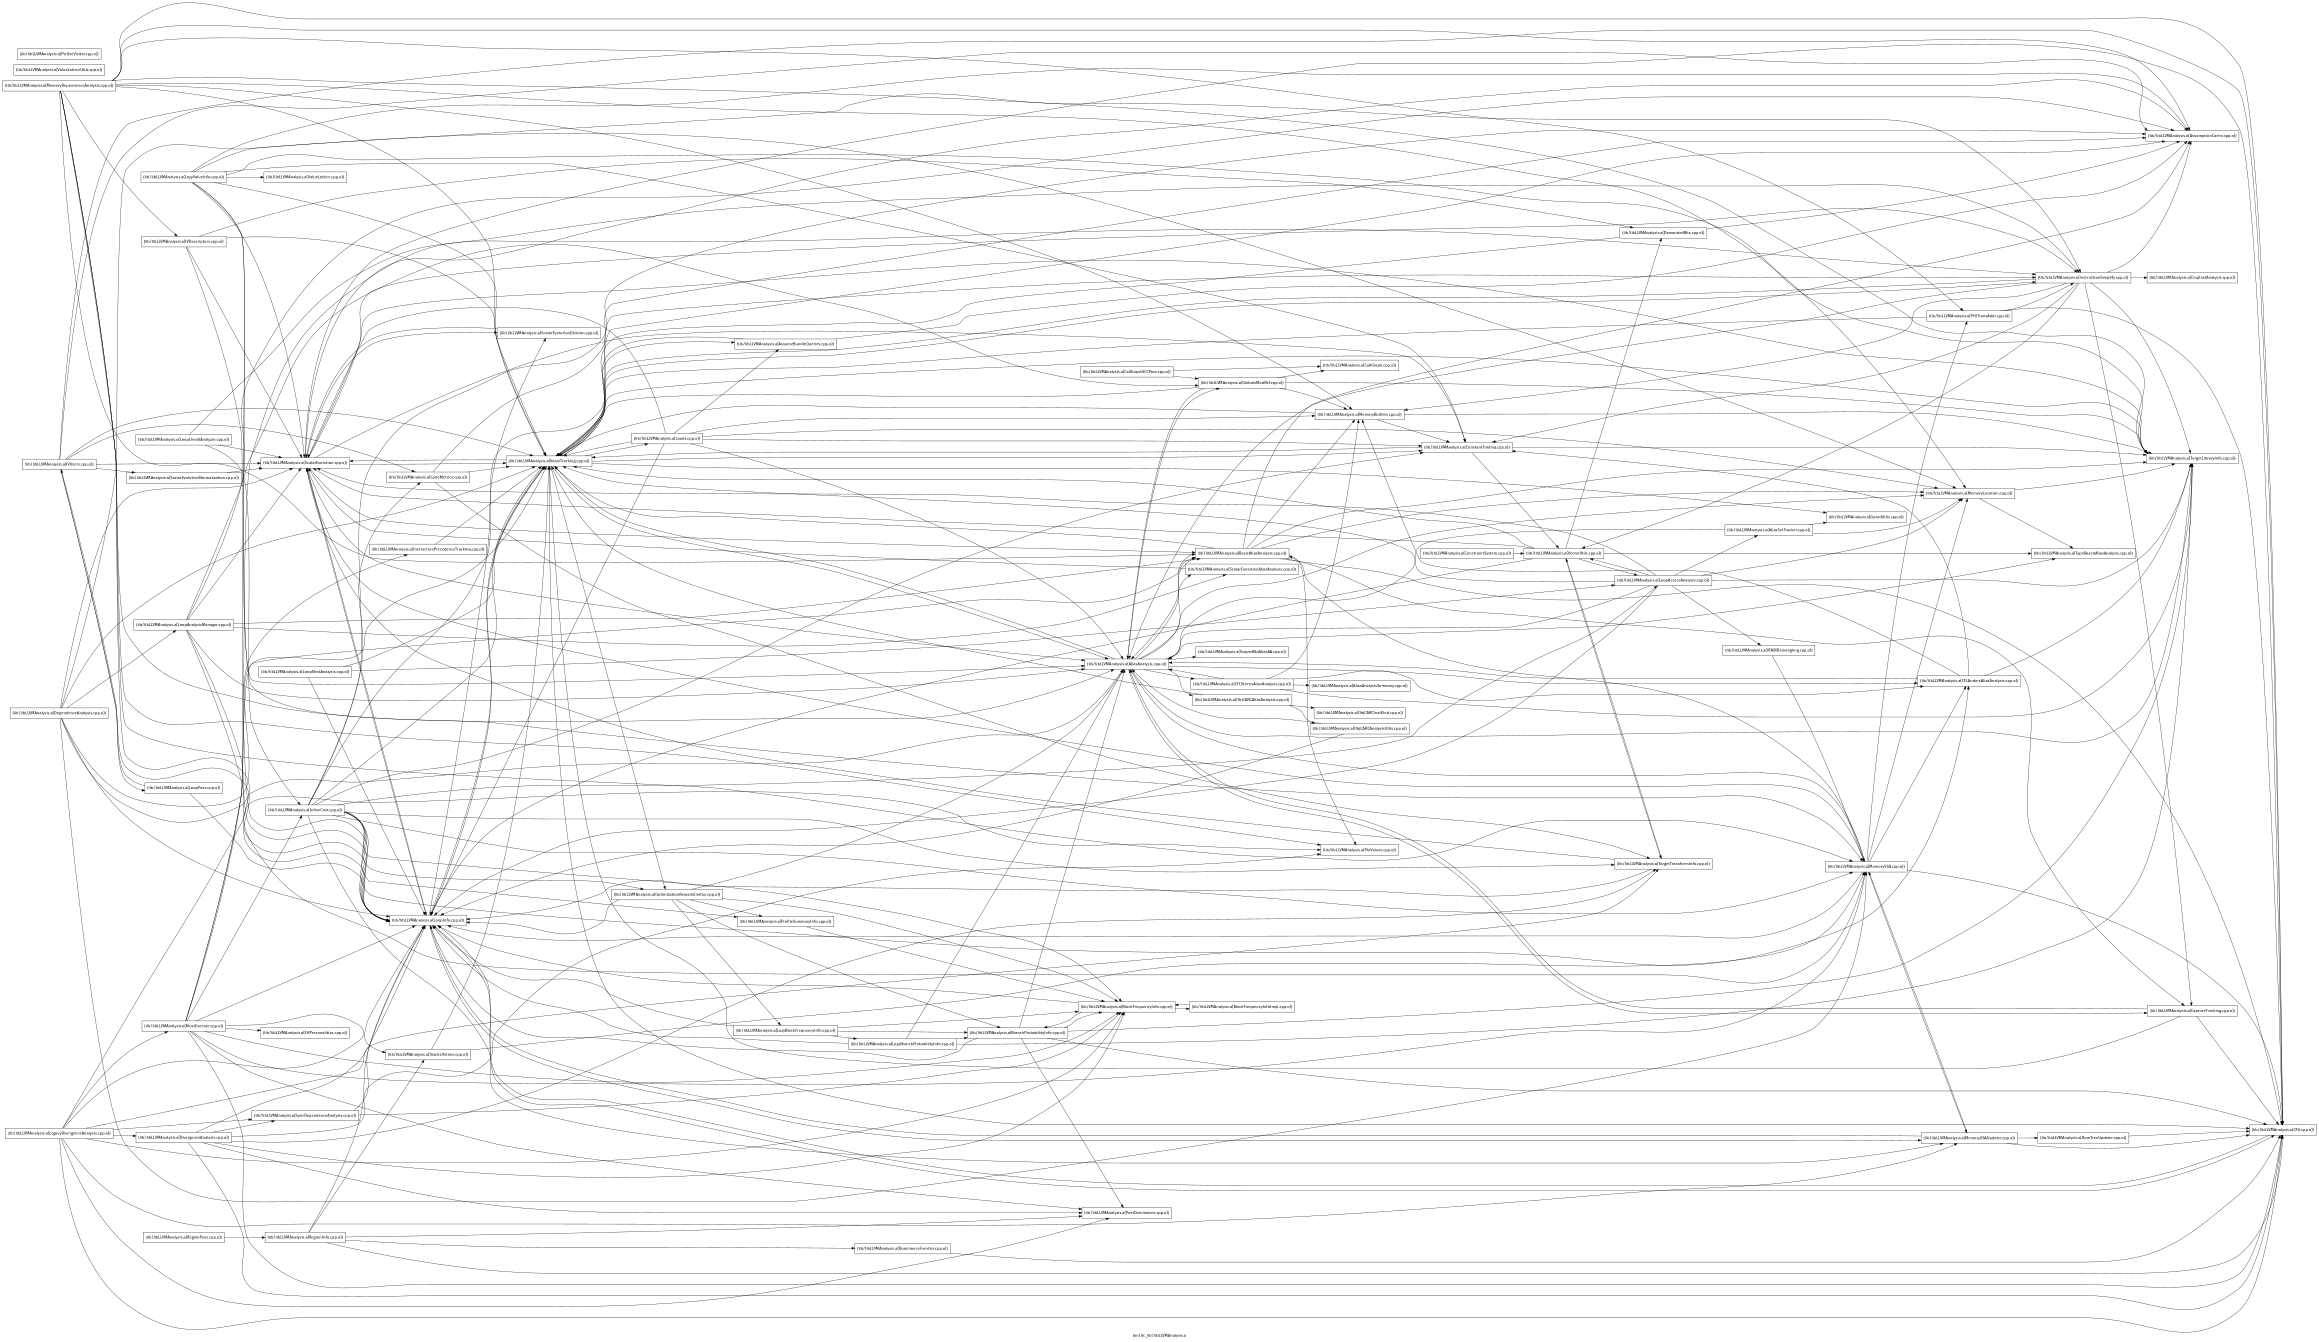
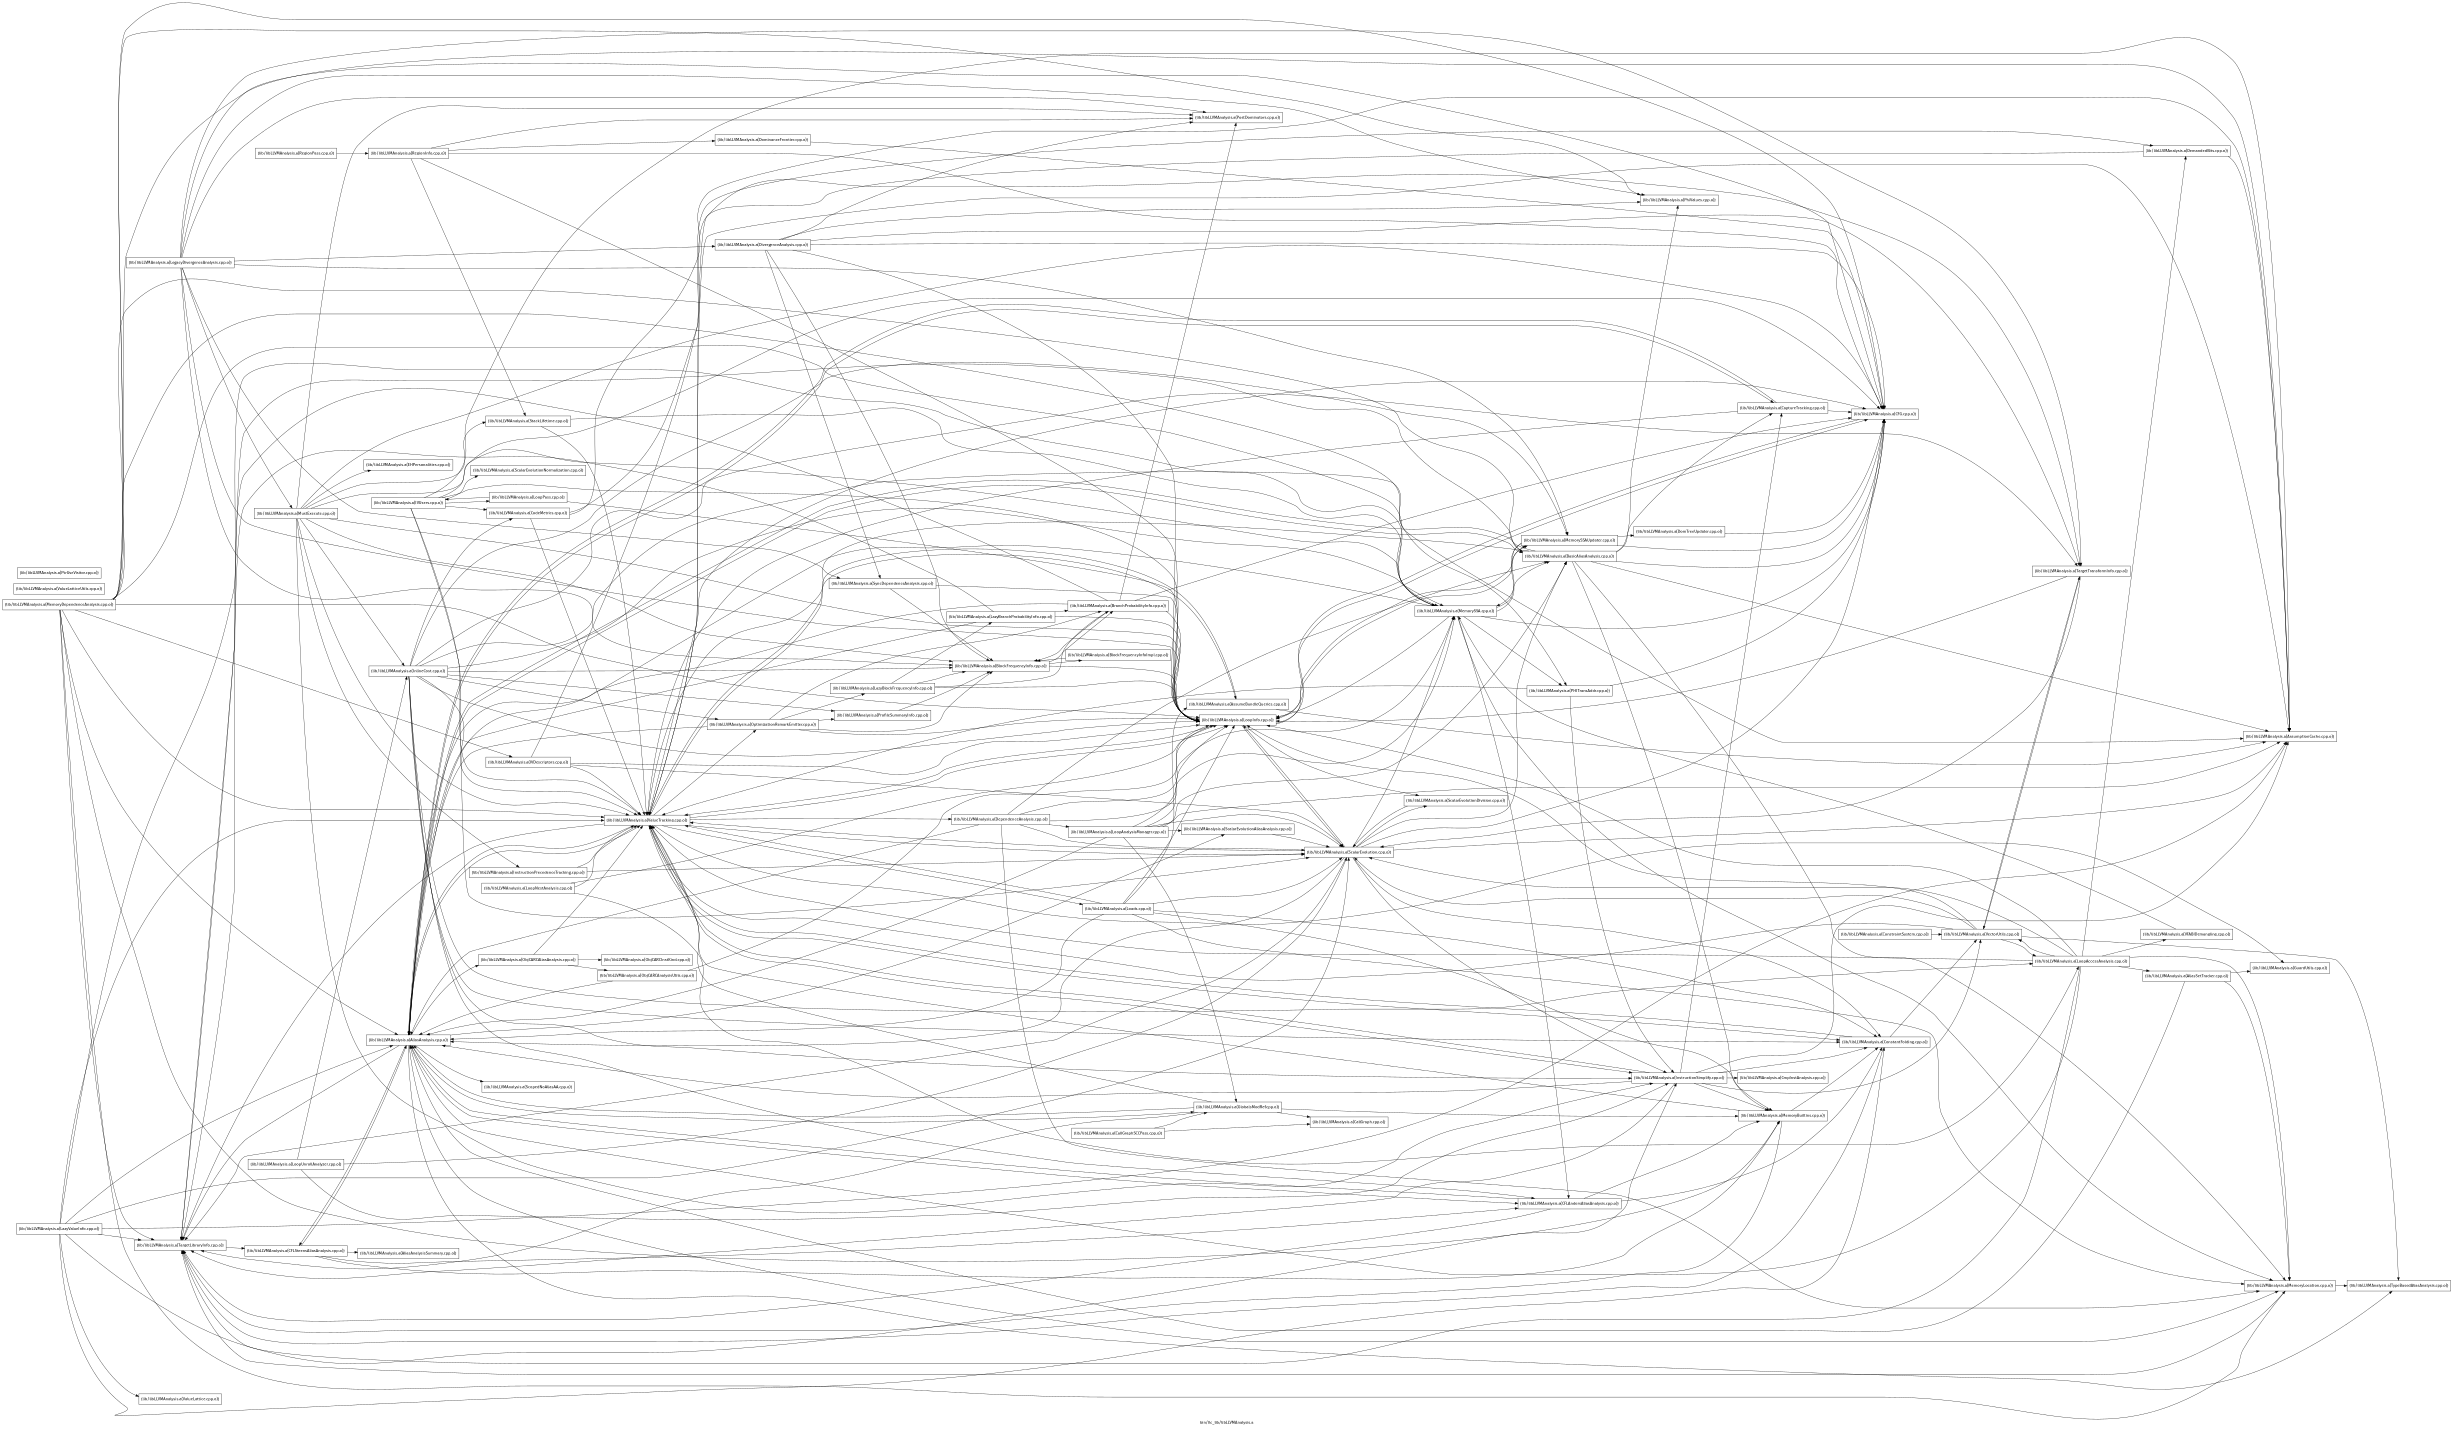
  digraph {
    fontname="Fira Sans"
    label="bin/llc_lib/libLLVMAnalysis.a"
    rankdir=LR
    node [fontname="Fira Sans" group=0 shape=box]
    edge [fontname="Fira Sans"]
    n1 [label="{lib/libLLVMAnalysis.a(TargetLibraryInfo.cpp.o)}"]
    n2 [label="{lib/libLLVMAnalysis.a(EHPersonalities.cpp.o)}"]
    n3 [label="{lib/libLLVMAnalysis.a(VectorUtils.cpp.o)}"]
    n4 [label="{lib/libLLVMAnalysis.a(LoopInfo.cpp.o)}"]
    n5 [label="{lib/libLLVMAnalysis.a(DemandedBits.cpp.o)}"]
    n6 [label="{lib/libLLVMAnalysis.a(ScalarEvolution.cpp.o)}"]
    n7 [label="{lib/libLLVMAnalysis.a(TargetTransformInfo.cpp.o)}"]
    n8 [label="{lib/libLLVMAnalysis.a(TypeBasedAliasAnalysis.cpp.o)}"]
    n9 [label="{lib/libLLVMAnalysis.a(ValueTracking.cpp.o)}"]
    n10 [label="{lib/libLLVMAnalysis.a(LoopAccessAnalysis.cpp.o)}"]
    n11 [label="{lib/libLLVMAnalysis.a(CFG.cpp.o)}"]
    n12 [label="{lib/libLLVMAnalysis.a(MemorySSAUpdater.cpp.o)}"]
    n13 [label="{lib/libLLVMAnalysis.a(ScalarEvolutionDivision.cpp.o)}"]
    n14 [label="{lib/libLLVMAnalysis.a(AssumptionCache.cpp.o)}"]
    n15 [label="{lib/libLLVMAnalysis.a(AliasAnalysis.cpp.o)}"]
    n16 [label="{lib/libLLVMAnalysis.a(ConstantFolding.cpp.o)}"]
    n17 [label="{lib/libLLVMAnalysis.a(InstructionSimplify.cpp.o)}"]
    n18 [label="{lib/libLLVMAnalysis.a(BasicAliasAnalysis.cpp.o)}"]
    n19 [label="{lib/libLLVMAnalysis.a(MemorySSA.cpp.o)}"]
    n20 [label="{lib/libLLVMAnalysis.a(Loads.cpp.o)}"]
    n21 [label="{lib/libLLVMAnalysis.a(AssumeBundleQueries.cpp.o)}"]
    n22 [label="{lib/libLLVMAnalysis.a(OptimizationRemarkEmitter.cpp.o)}"]
    n23 [label="{lib/libLLVMAnalysis.a(GuardUtils.cpp.o)}"]
    n24 [label="{lib/libLLVMAnalysis.a(MemoryLocation.cpp.o)}"]
    n25 [label="{lib/libLLVMAnalysis.a(AliasSetTracker.cpp.o)}"]
    n26 [label="{lib/libLLVMAnalysis.a(VFABIDemangling.cpp.o)}"]
    n27 [label="{lib/libLLVMAnalysis.a(IVDescriptors.cpp.o)}"]
    n28 [label="{lib/libLLVMAnalysis.a(DomTreeUpdater.cpp.o)}"]
    n29 [label="{lib/libLLVMAnalysis.a(CFLAndersAliasAnalysis.cpp.o)}"]
    n30 [label="{lib/libLLVMAnalysis.a(CFLSteensAliasAnalysis.cpp.o)}"]
    n31 [label="{lib/libLLVMAnalysis.a(CaptureTracking.cpp.o)}"]
    n32 [label="{lib/libLLVMAnalysis.a(GlobalsModRef.cpp.o)}"]
    n33 [label="{lib/libLLVMAnalysis.a(ObjCARCAliasAnalysis.cpp.o)}"]
    n34 [label="{lib/libLLVMAnalysis.a(ScalarEvolutionAliasAnalysis.cpp.o)}"]
    n35 [label="{lib/libLLVMAnalysis.a(ScopedNoAliasAA.cpp.o)}"]
    n36 [label="{lib/libLLVMAnalysis.a(MemoryBuiltins.cpp.o)}"]
    n37 [label="{lib/libLLVMAnalysis.a(CmpInstAnalysis.cpp.o)}"]
    n38 [label="{lib/libLLVMAnalysis.a(PhiValues.cpp.o)}"]
    n39 [label="{lib/libLLVMAnalysis.a(PHITransAddr.cpp.o)}"]
    n40 [label="{lib/libLLVMAnalysis.a(ProfileSummaryInfo.cpp.o)}"]
    n41 [label="{lib/libLLVMAnalysis.a(BlockFrequencyInfo.cpp.o)}"]
    n42 [label="{lib/libLLVMAnalysis.a(BranchProbabilityInfo.cpp.o)}"]
    n43 [label="{lib/libLLVMAnalysis.a(LazyBlockFrequencyInfo.cpp.o)}"]
    n44 [label="{lib/libLLVMAnalysis.a(AliasAnalysisSummary.cpp.o)}"]
    n45 [label="{lib/libLLVMAnalysis.a(CallGraph.cpp.o)}"]
    n46 [label="{lib/libLLVMAnalysis.a(ObjCARCAnalysisUtils.cpp.o)}"]
    n47 [label="{lib/libLLVMAnalysis.a(ObjCARCInstKind.cpp.o)}"]
    n48 [label="{lib/libLLVMAnalysis.a(BlockFrequencyInfoImpl.cpp.o)}"]
    n49 [label="{lib/libLLVMAnalysis.a(PostDominators.cpp.o)}"]
    n50 [label="{lib/libLLVMAnalysis.a(LazyBranchProbabilityInfo.cpp.o)}"]
    n51 [label="{lib/libLLVMAnalysis.a(DominanceFrontier.cpp.o)}"]
    n52 [label="{lib/libLLVMAnalysis.a(IVUsers.cpp.o)}"]
    n53 [label="{lib/libLLVMAnalysis.a(LoopPass.cpp.o)}"]
    n54 [label="{lib/libLLVMAnalysis.a(ScalarEvolutionNormalization.cpp.o)}"]
    n55 [label="{lib/libLLVMAnalysis.a(CodeMetrics.cpp.o)}"]
    n56 [label="{lib/libLLVMAnalysis.a(MemoryDependenceAnalysis.cpp.o)}"]
    n57 [label="{lib/libLLVMAnalysis.a(StackLifetime.cpp.o)}"]
    n58 [label="{lib/libLLVMAnalysis.a(InlineCost.cpp.o)}"]
    n59 [label="{lib/libLLVMAnalysis.a(CallGraphSCCPass.cpp.o)}"]
    n60 [label="{lib/libLLVMAnalysis.a(LoopAnalysisManager.cpp.o)}"]
    n61 [label="{lib/libLLVMAnalysis.a(LazyValueInfo.cpp.o)}"]
    n62 [label="{lib/libLLVMAnalysis.a(ValueLattice.cpp.o)}"]
    n63 [label="{lib/libLLVMAnalysis.a(ConstraintSystem.cpp.o)}"]
    n64 [label="{lib/libLLVMAnalysis.a(InstructionPrecedenceTracking.cpp.o)}"]
    n65 [label="{lib/libLLVMAnalysis.a(MustExecute.cpp.o)}"]
    n66 [label="{lib/libLLVMAnalysis.a(DependenceAnalysis.cpp.o)}"]
    n67 [label="{lib/libLLVMAnalysis.a(LoopNestAnalysis.cpp.o)}"]
    n68 [label="{lib/libLLVMAnalysis.a(LoopUnrollAnalyzer.cpp.o)}"]
    n69 [label="{lib/libLLVMAnalysis.a(LegacyDivergenceAnalysis.cpp.o)}"]
    n70 [label="{lib/libLLVMAnalysis.a(SyncDependenceAnalysis.cpp.o)}"]
    n71 [label="{lib/libLLVMAnalysis.a(DivergenceAnalysis.cpp.o)}"]
    n72 [label="{lib/libLLVMAnalysis.a(ValueLatticeUtils.cpp.o)}"]
    n73 [label="{lib/libLLVMAnalysis.a(PtrUseVisitor.cpp.o)}"]
    n74 [label="{lib/libLLVMAnalysis.a(RegionInfo.cpp.o)}"]
    n75 [label="{lib/libLLVMAnalysis.a(RegionPass.cpp.o)}"]
    n3 -> n4
-   n3 -> n5
+   n10 -> n5
    n3 -> n6
    n3 -> n7
    n3 -> n8
    n3 -> n9
    n3 -> n10
    n4 -> n6
    n4 -> n9
    n4 -> n11
    n4 -> n12
    n4 -> n13
    n5 -> n9
    n5 -> n14
    n6 -> n1
    n6 -> n4
    n6 -> n9
    n6 -> n11
    n6 -> n13
    n6 -> n14
    n6 -> n15
    n6 -> n16
    n6 -> n17
    n6 -> n18
    n6 -> n19
    n7 -> n3
    n7 -> n4
    n7 -> n6
    n9 -> n1
    n9 -> n4
    n9 -> n6
    n9 -> n11
    n9 -> n14
    n9 -> n15
    n9 -> n16
    n9 -> n17
    n9 -> n20
    n9 -> n21
    n9 -> n22
    n9 -> n23
    n10 -> n1
    n10 -> n3
    n10 -> n4
    n10 -> n6
    n10 -> n9
    n10 -> n15
    n10 -> n24
    n10 -> n25
    n10 -> n26
    n11 -> n4
    n12 -> n4
    n12 -> n11
    n12 -> n19
    n12 -> n28
    n13 -> n6
    n15 -> n1
    n15 -> n8
    n15 -> n9
    n15 -> n18
    n15 -> n24
    n15 -> n29
    n15 -> n30
    n15 -> n31
    n15 -> n32
    n15 -> n33
    n15 -> n34
    n15 -> n35
    n16 -> n1
    n16 -> n3
    n16 -> n9
    n17 -> n1
    n17 -> n3
    n17 -> n9
    n17 -> n14
    n17 -> n15
    n17 -> n16
    n17 -> n31
    n17 -> n36
    n17 -> n37
    n18 -> n1
    n18 -> n9
    n18 -> n11
    n18 -> n14
    n18 -> n15
    n18 -> n24
    n18 -> n31
    n18 -> n36
    n18 -> n38
    n19 -> n4
    n19 -> n11
    n19 -> n12
    n19 -> n15
    n19 -> n18
    n19 -> n24
    n19 -> n29
    n19 -> n39
    n20 -> n4
    n20 -> n6
    n20 -> n9
    n20 -> n15
    n20 -> n16
    n20 -> n21
    n20 -> n24
    n20 -> n36
    n21 -> n9
    n21 -> n14
    n22 -> n4
    n22 -> n15
    n22 -> n40
    n22 -> n41
    n22 -> n42
    n22 -> n43
    n24 -> n1
    n24 -> n8
    n25 -> n15
    n25 -> n23
    n25 -> n24
    n26 -> n19
    n27 -> n4
    n27 -> n5
    n27 -> n6
    n27 -> n9
    n28 -> n11
    n29 -> n1
    n29 -> n15
    n29 -> n16
    n29 -> n36
-   n30 -> n1
+   n1 -> n30
    n30 -> n15
    n30 -> n29
    n30 -> n36
    n30 -> n44
    n31 -> n9
    n31 -> n11
    n31 -> n15
    n32 -> n1
    n32 -> n9
    n32 -> n15
    n32 -> n36
    n32 -> n45
    n33 -> n9
    n33 -> n46
    n33 -> n47
    n34 -> n6
    n36 -> n1
    n36 -> n9
    n36 -> n16
    n39 -> n9
    n39 -> n11
    n39 -> n17
    n40 -> n41
    n41 -> n4
    n41 -> n42
    n41 -> n48
    n42 -> n1
    n42 -> n4
    n42 -> n11
    n42 -> n15
    n42 -> n41
    n42 -> n49
    n43 -> n4
    n43 -> n41
    n43 -> n42
    n43 -> n50
    n46 -> n4
    n46 -> n15
    n48 -> n41
    n50 -> n1
    n50 -> n4
    n50 -> n15
    n50 -> n42
    n51 -> n11
    n52 -> n4
    n52 -> n6
    n52 -> n9
    n52 -> n11
    n52 -> n14
    n52 -> n53
    n52 -> n54
    n52 -> n55
    n53 -> n4
    n53 -> n52
-   n54 -> n6
+   n64 -> n6
    n55 -> n7
    n55 -> n9
    n55 -> n14
    n56 -> n1
    n56 -> n4
    n56 -> n9
    n56 -> n11
    n56 -> n14
    n56 -> n15
    n56 -> n18
    n56 -> n19
    n56 -> n24
    n56 -> n27
    n56 -> n36
    n56 -> n38
    n56 -> n39
    n57 -> n9
    n57 -> n19
    n58 -> n4
    n58 -> n7
    n58 -> n9
    n58 -> n10
    n58 -> n12
    n58 -> n14
    n58 -> n16
    n58 -> n17
    n58 -> n19
    n58 -> n22
    n58 -> n29
    n58 -> n40
    n58 -> n41
    n58 -> n55
    n59 -> n32
    n59 -> n45
    n60 -> n4
    n60 -> n6
    n60 -> n14
    n60 -> n15
    n60 -> n18
    n60 -> n19
    n60 -> n32
    n60 -> n34
    n61 -> n1
    n61 -> n6
    n61 -> n9
    n61 -> n14
    n61 -> n15
    n61 -> n16
    n61 -> n17
    n61 -> n19
    n61 -> n62
    n63 -> n3
    n64 -> n9
    n65 -> n2
    n65 -> n4
    n65 -> n9
    n65 -> n11
    n65 -> n17
    n65 -> n19
    n65 -> n41
    n65 -> n49
    n65 -> n57
    n65 -> n58
    n65 -> n64
    n66 -> n4
    n66 -> n6
-   n66 -> n9
+   n9 -> n66
    n66 -> n15
    n66 -> n18
    n66 -> n19
    n66 -> n24
    n66 -> n60
    n67 -> n4
    n67 -> n9
    n67 -> n10
    n68 -> n6
    n68 -> n17
    n68 -> n58
    n69 -> n4
    n69 -> n7
    n69 -> n11
    n69 -> n12
    n69 -> n38
    n69 -> n41
    n69 -> n49
    n69 -> n65
    n69 -> n70
    n69 -> n71
    n70 -> n4
    n70 -> n41
    n71 -> n4
    n71 -> n7
    n71 -> n11
    n71 -> n38
    n71 -> n41
    n71 -> n49
    n71 -> n70
    n74 -> n4
    n74 -> n11
    n74 -> n49
    n74 -> n51
    n74 -> n57
    n75 -> n74
  }
